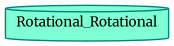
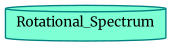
  digraph {
    rankdir=TB
    fontname=Merriweather
-   n1 [color=teal fillcolor=aquamarine fontname=Merriweather fontsize=10 height=0.2 label=Rotational_Rotational shape=cylinder style=filled width=0.4]
+   n1 [color=teal fillcolor=aquamarine fontname=Merriweather fontsize=10 height=0.2 label=Rotational_Spectrum shape=cylinder style=filled width=0.4]
  }
